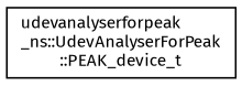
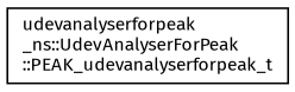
  digraph {
    rankdir=LR
    fontname="Fira Sans"
-   n1 [color=black fillcolor=white fontname="Fira Sans" fontsize=10 height=0.2 label="udevanalyserforpeak\l_ns::UdevAnalyserForPeak\l::PEAK_device_t" shape=record style=filled width=0.4]
+   n1 [color=black fillcolor=white fontname="Fira Sans" fontsize=10 height=0.2 label="udevanalyserforpeak\l_ns::UdevAnalyserForPeak\l::PEAK_udevanalyserforpeak_t" shape=record style=filled width=0.4]
  }
